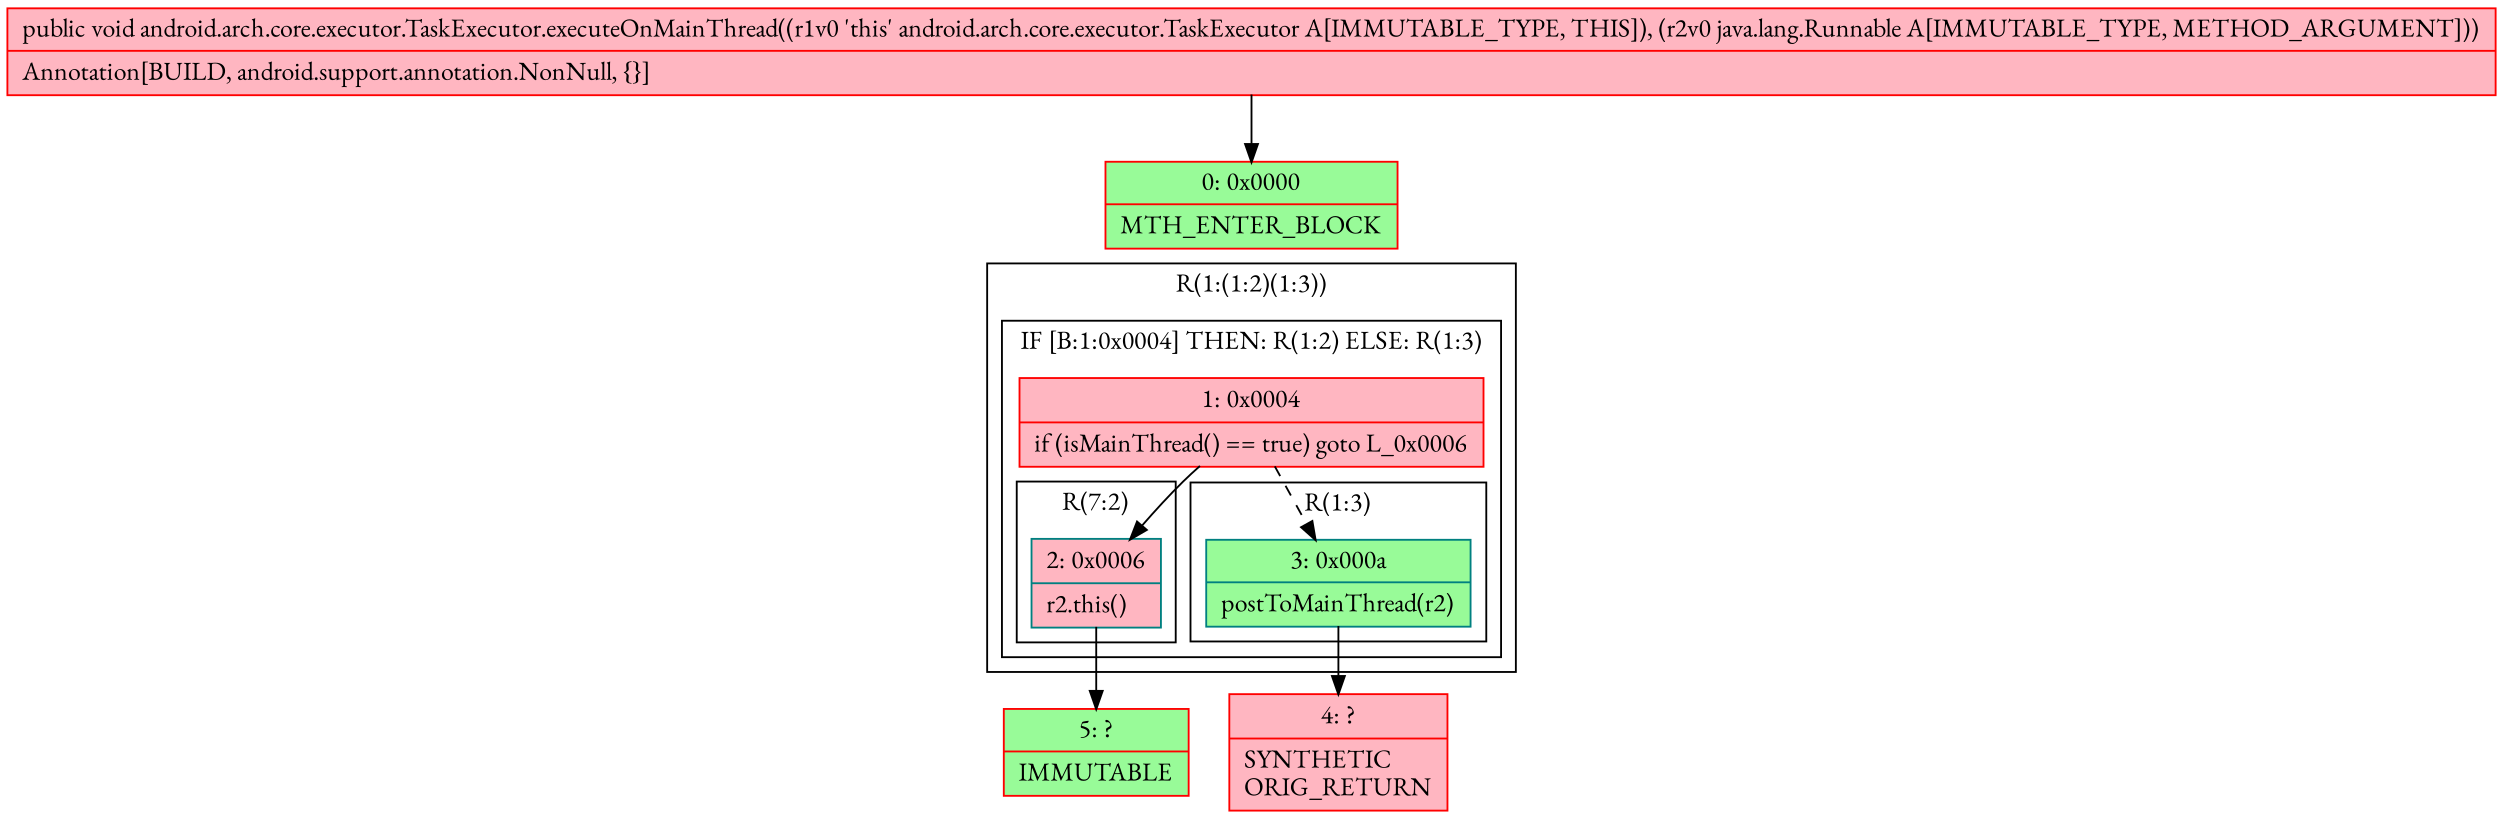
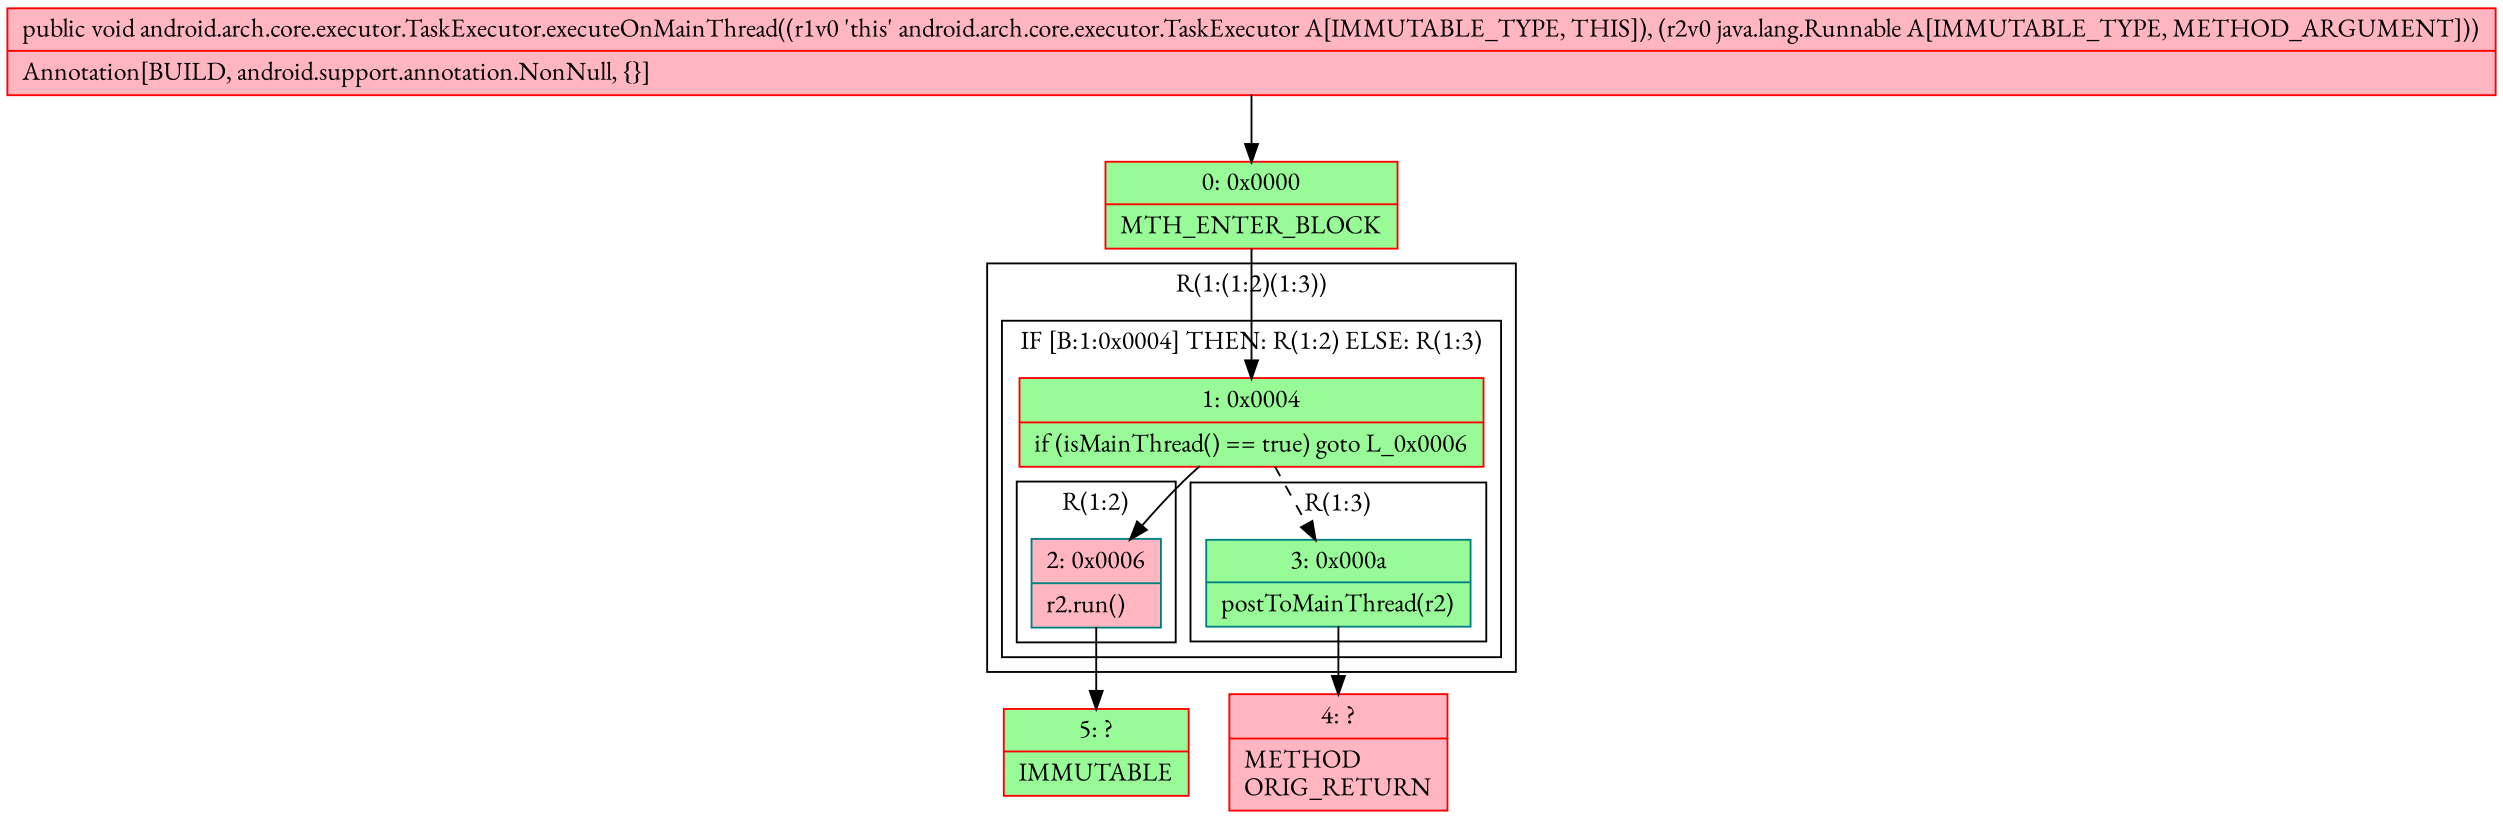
  digraph {
    fontname="EB Garamond"
    node [color=red fillcolor=lightpink fontname="EB Garamond" shape=record style=filled]
    edge [fontname="EB Garamond"]
-   n1 [color=teal label="{2\:\ 0x0006|r2.this()\l}"]
+   n1 [color=teal label="{2\:\ 0x0006|r2.run()\l}"]
    n2 [color=teal fillcolor=palegreen label="{3\:\ 0x000a|postToMainThread(r2)\l}"]
-   n3 [label="{1\:\ 0x0004|if (isMainThread() == true) goto L_0x0006\l}"]
+   n3 [fillcolor=palegreen label="{1\:\ 0x0004|if (isMainThread() == true) goto L_0x0006\l}"]
    n4 [fillcolor=palegreen label="{5\:\ ?|IMMUTABLE\l}"]
-   n5 [label="{4\:\ ?|SYNTHETIC\lORIG_RETURN\l}"]
+   n5 [label="{4\:\ ?|METHOD\lORIG_RETURN\l}"]
    n6 [fillcolor=palegreen label="{0\:\ 0x0000|MTH_ENTER_BLOCK\l}"]
    n7 [label="{public void android.arch.core.executor.TaskExecutor.executeOnMainThread((r1v0 'this' android.arch.core.executor.TaskExecutor A[IMMUTABLE_TYPE, THIS]), (r2v0 java.lang.Runnable A[IMMUTABLE_TYPE, METHOD_ARGUMENT]))  | Annotation[BUILD, android.support.annotation.NonNull, \{\}]\l}"]
    subgraph cluster_1 {
      label="R(1:(1:2)(1:3))"
      subgraph cluster_2 {
        label="IF [B:1:0x0004] THEN: R(1:2) ELSE: R(1:3)"
        n3
        subgraph cluster_3 {
-         label="R(7:2)"
+         label="R(1:2)"
          n1
        }
        subgraph cluster_4 {
          label="R(1:3)"
          n2
        }
      }
    }
    n1 -> n4
    n2 -> n5
    n3 -> n1
    n3 -> n2 [style=dashed]
+   n6 -> n3
    n7 -> n6
  }
